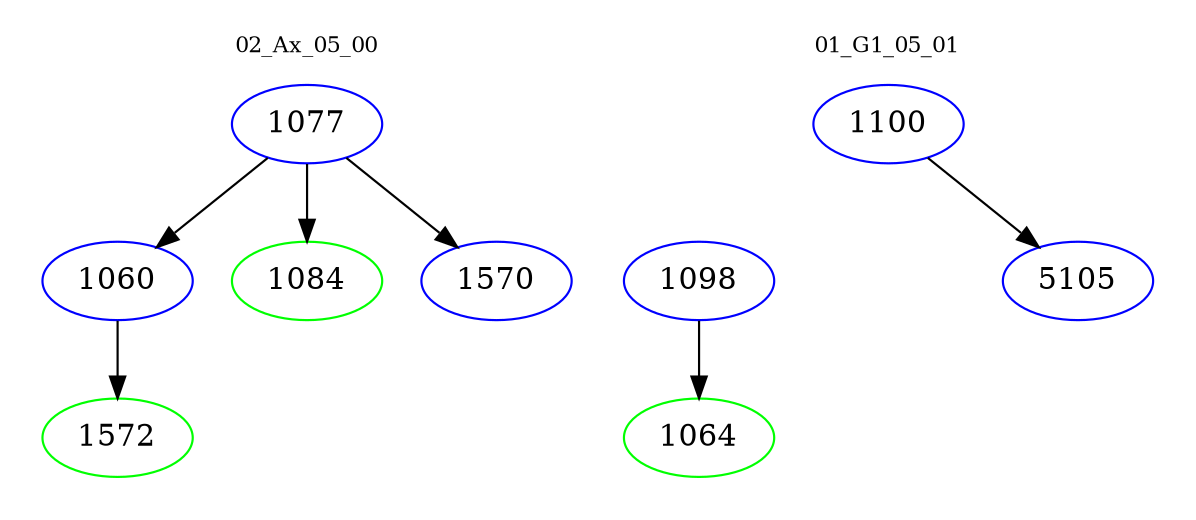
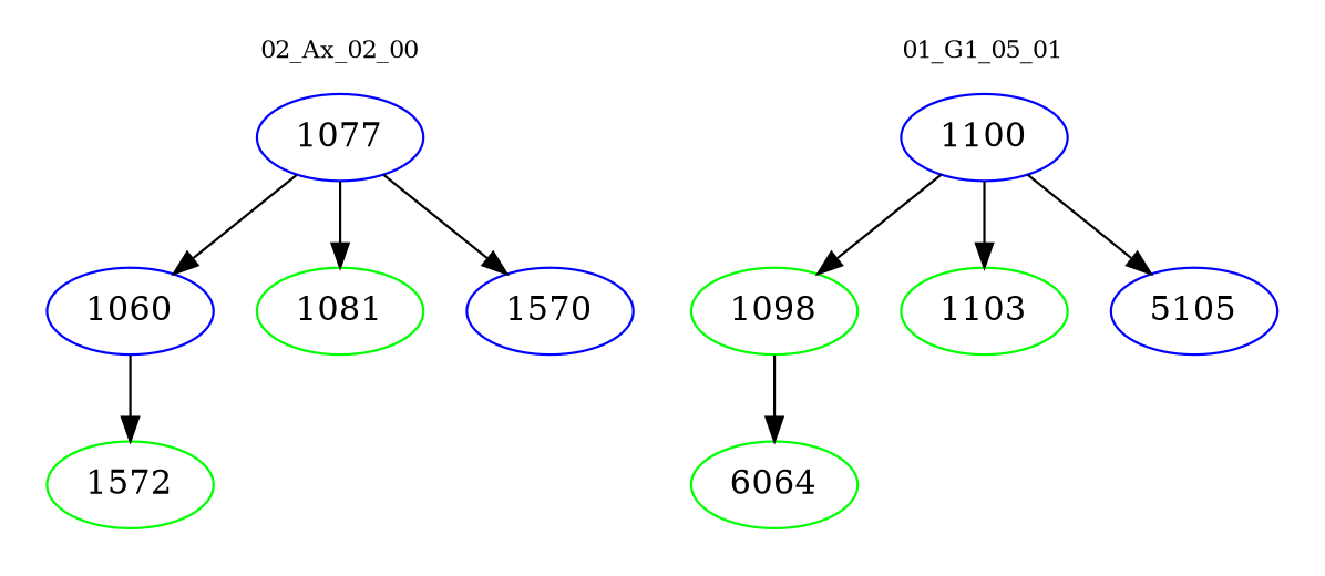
  digraph {
    node [color=blue]
    edge [color=black]
    n1 [label=1077]
    n2 [label=1060]
-   n3 [color=green label=1084]
+   n3 [color=green label=1081]
    n4 [label=1570]
    n5 [color=green label=1572]
    n6 [label=1100]
-   n7 [label=1098]
+   n7 [color=green label=1098]
+   n8 [color=green label=1103]
    n9 [label=5105]
-   n10 [color=green label=1064]
+   n10 [color=green label=6064]
    subgraph cluster_1 {
      color=white
      fontsize=10
-     label="02_Ax_05_00"
+     label="02_Ax_02_00"
      n1
      n2
      n3
      n4
      n5
    }
    subgraph cluster_2 {
      color=white
      fontsize=10
      label="01_G1_05_01"
      n6
      n7
+     n8
      n9
      n10
    }
    n1 -> n2
    n1 -> n3
    n1 -> n4
    n2 -> n5
+   n6 -> n7
+   n6 -> n8
    n6 -> n9
    n7 -> n10
  }
